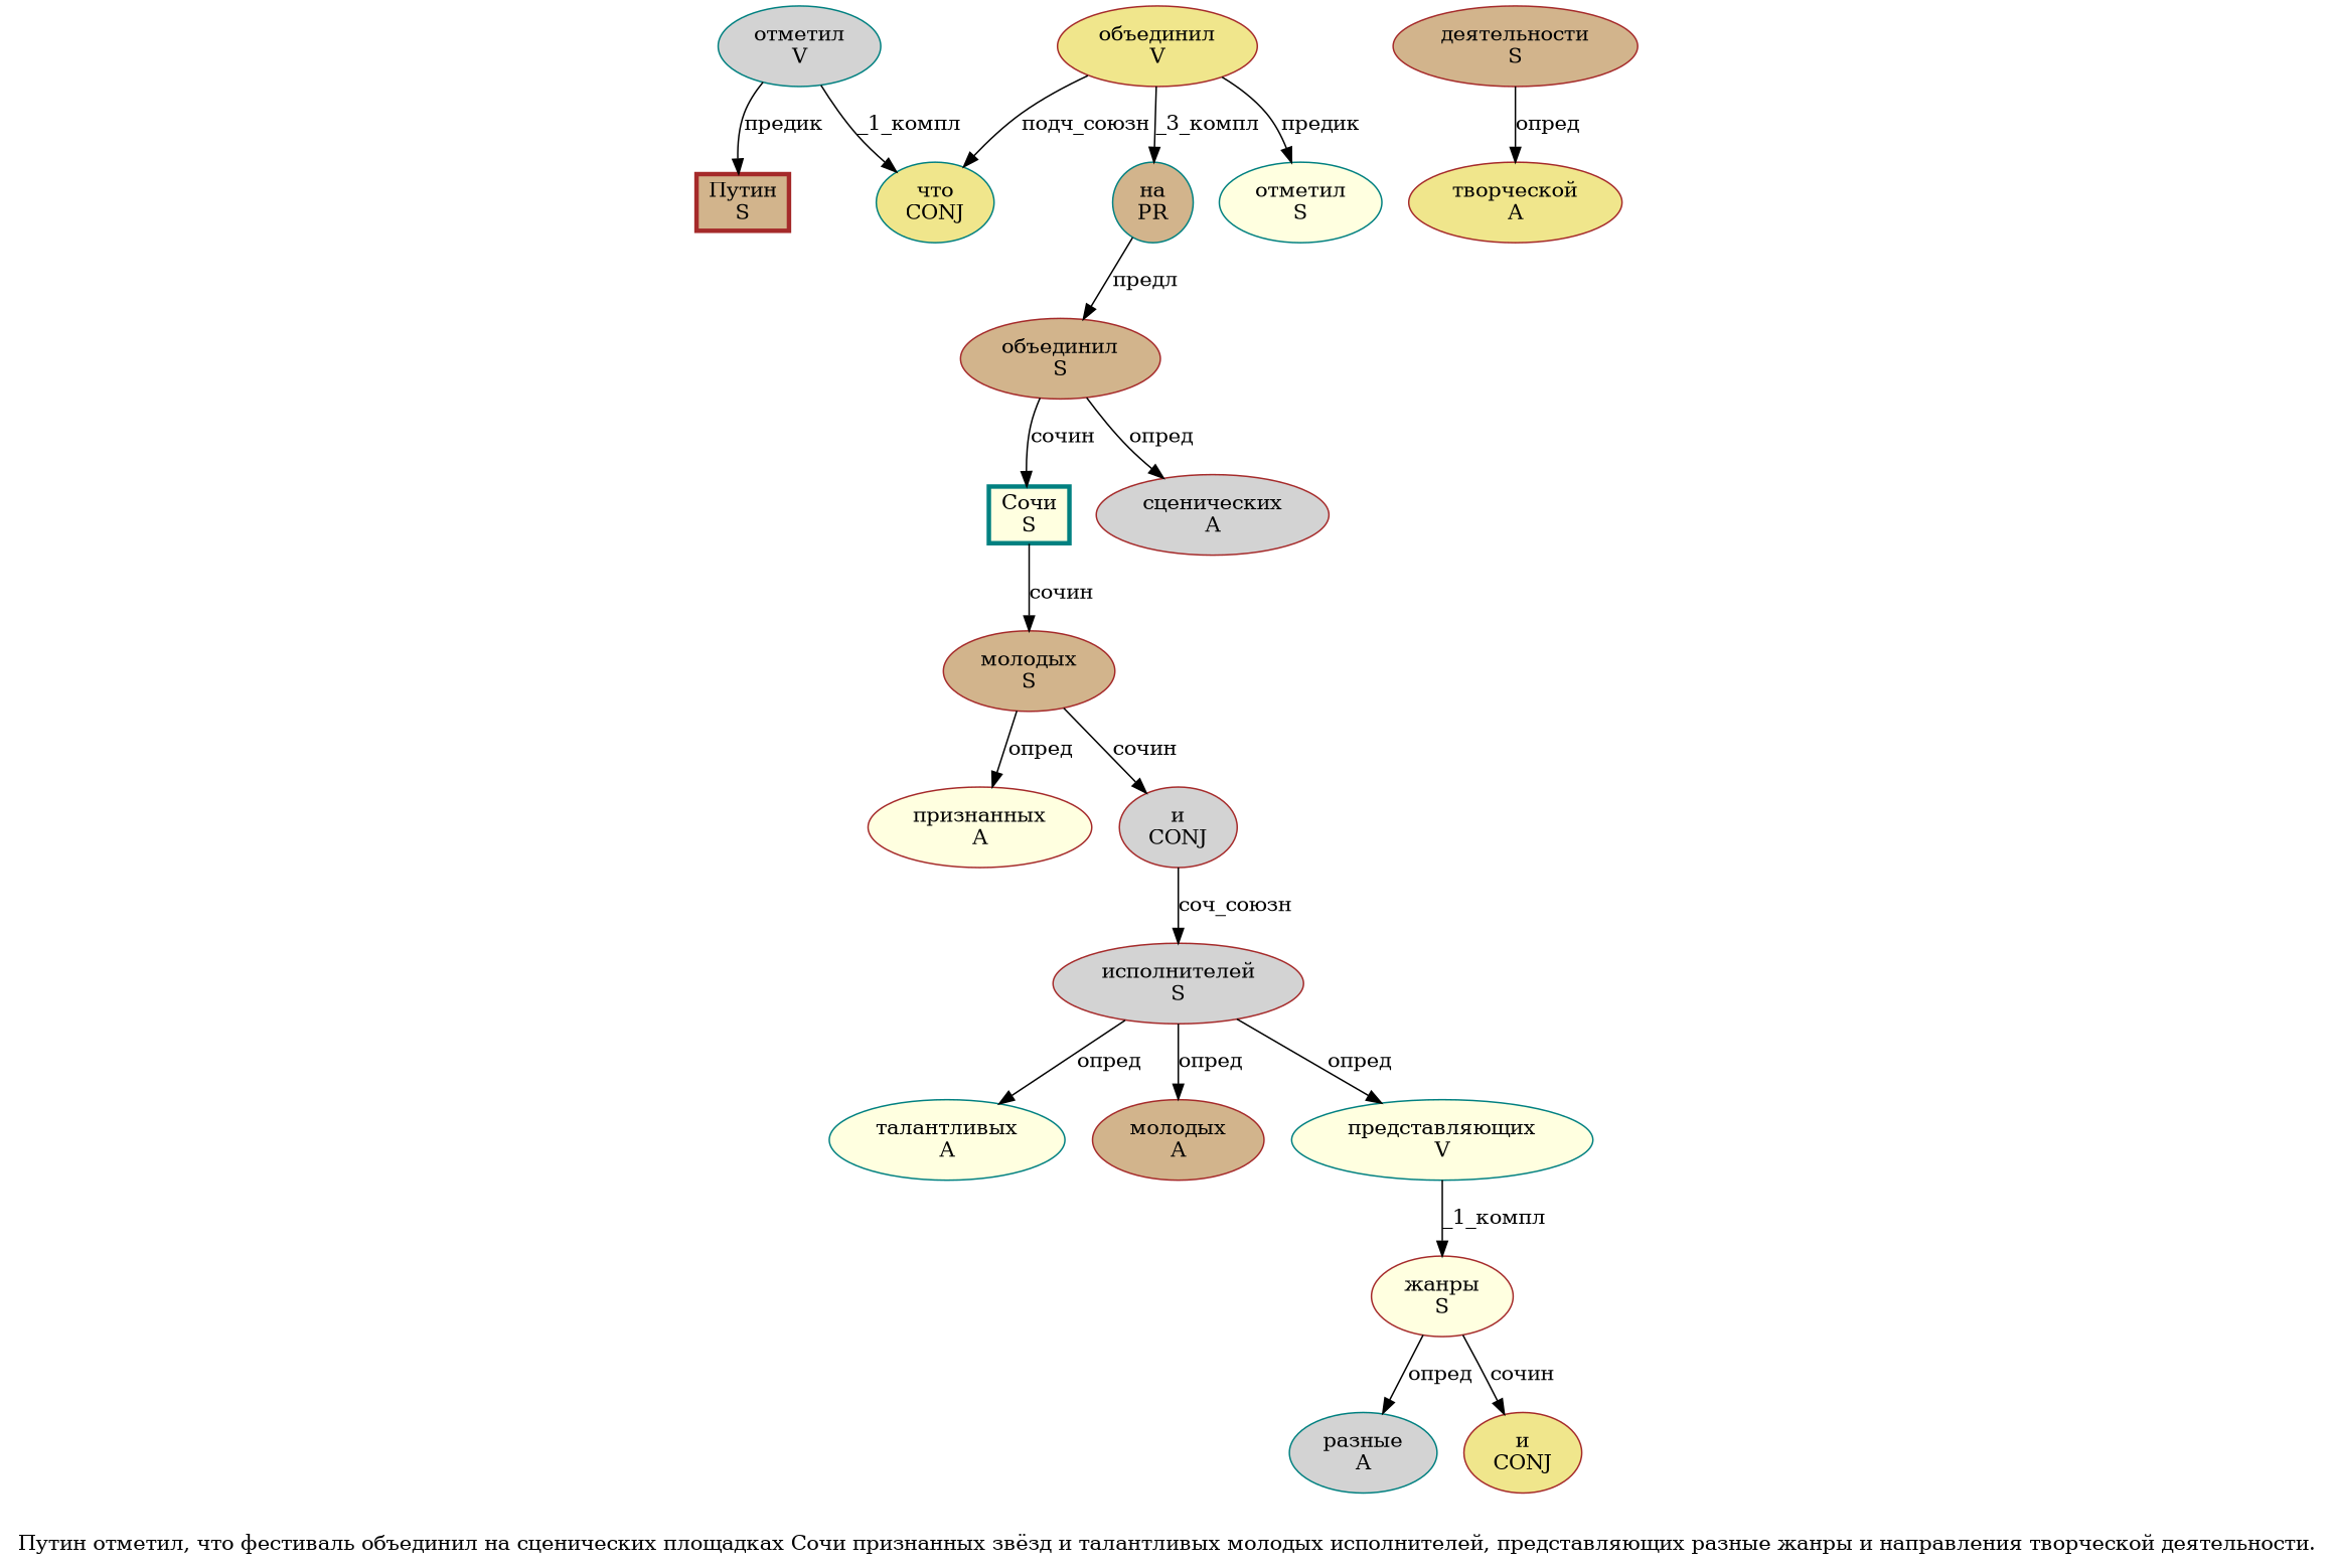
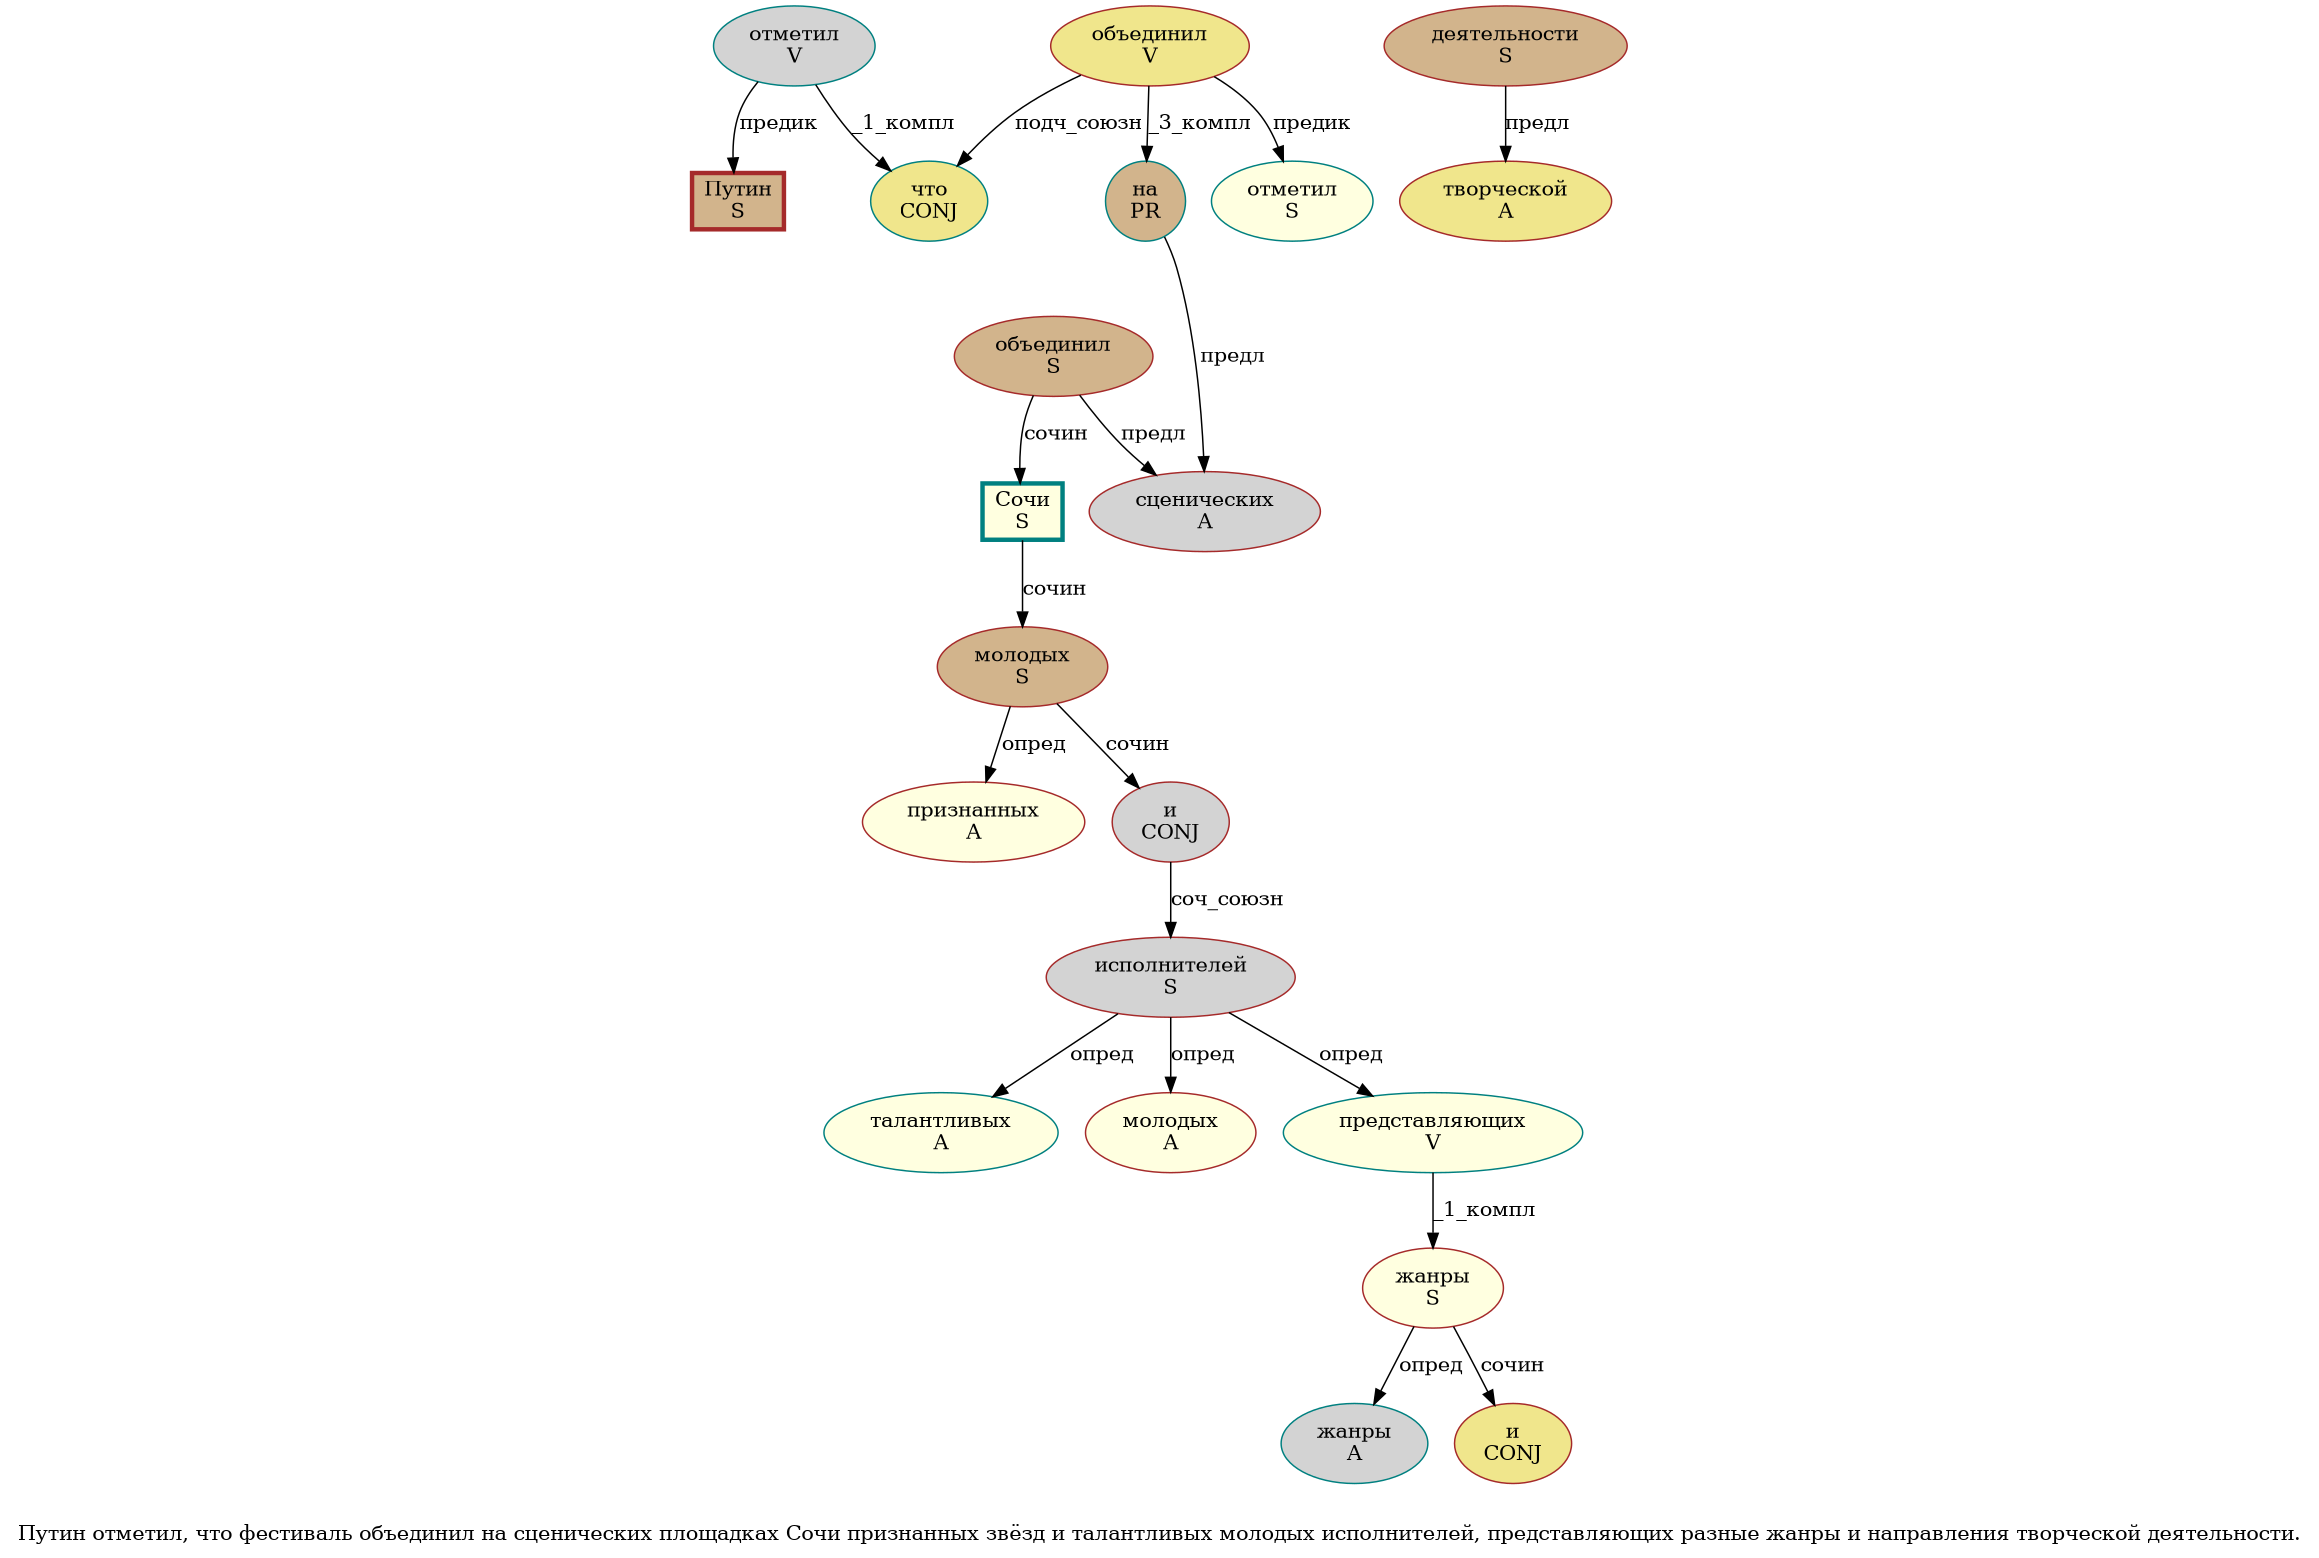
  digraph {
    label="Путин отметил, что фестиваль объединил на сценических площадках Сочи признанных звёзд и талантливых молодых исполнителей, представляющих разные жанры и направления творческой деятельности."
    node [color=brown fillcolor=lightyellow penwidth=1 shape=ellipse style=filled]
    n1 [fillcolor=tan label="Путин\nS" penwidth=3 shape=box]
    n2 [color=teal fillcolor=lightgrey label="отметил\nV"]
    n3 [color=teal fillcolor=khaki label="что\nCONJ"]
    n4 [fillcolor=khaki label="объединил\nV"]
    n5 [color=teal label="отметил\nS"]
    n6 [color=teal fillcolor=tan label="на\nPR"]
    n7 [fillcolor=tan label="объединил\nS"]
    n8 [fillcolor=lightgrey label="сценических\nA"]
    n9 [color=teal label="Сочи\nS" penwidth=3 shape=box]
    n10 [fillcolor=tan label="молодых\nS"]
    n11 [label="признанных\nA"]
    n12 [fillcolor=lightgrey label="и\nCONJ"]
    n13 [fillcolor=lightgrey label="исполнителей\nS"]
    n14 [color=teal label="талантливых\nA"]
-   n15 [fillcolor=tan label="молодых\nA"]
+   n15 [label="молодых\nA"]
    n16 [color=teal label="представляющих\nV"]
    n17 [label="жанры\nS"]
-   n18 [color=teal fillcolor=lightgrey label="разные\nA"]
+   n18 [color=teal fillcolor=lightgrey label="жанры\nA"]
    n19 [fillcolor=khaki label="и\nCONJ"]
    n20 [fillcolor=tan label="деятельности\nS"]
    n21 [fillcolor=khaki label="творческой\nA"]
    n2 -> n1 [label="предик"]
    n2 -> n3 [label="_1_компл"]
    n4 -> n3 [label="подч_союзн"]
    n4 -> n5 [label="предик"]
    n4 -> n6 [label="_3_компл"]
-   n6 -> n7 [label="предл"]
-   n7 -> n8 [label="опред"]
+   n6 -> n8 [label="предл"]
+   n7 -> n8 [label="предл"]
    n7 -> n9 [label="сочин"]
    n9 -> n10 [label="сочин"]
    n10 -> n11 [label="опред"]
    n10 -> n12 [label="сочин"]
    n12 -> n13 [label="соч_союзн"]
    n13 -> n14 [label="опред"]
    n13 -> n15 [label="опред"]
    n13 -> n16 [label="опред"]
    n16 -> n17 [label="_1_компл"]
    n17 -> n18 [label="опред"]
    n17 -> n19 [label="сочин"]
-   n20 -> n21 [label="опред"]
+   n20 -> n21 [label="предл"]
  }
